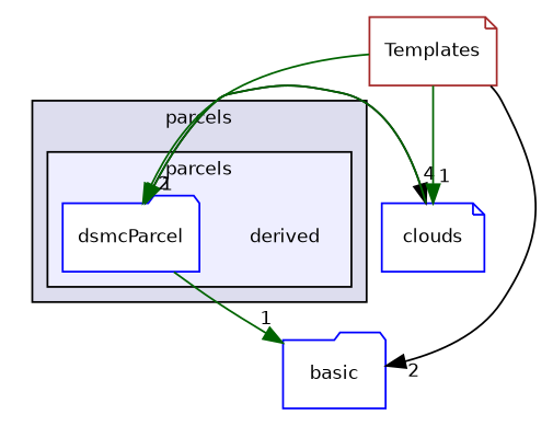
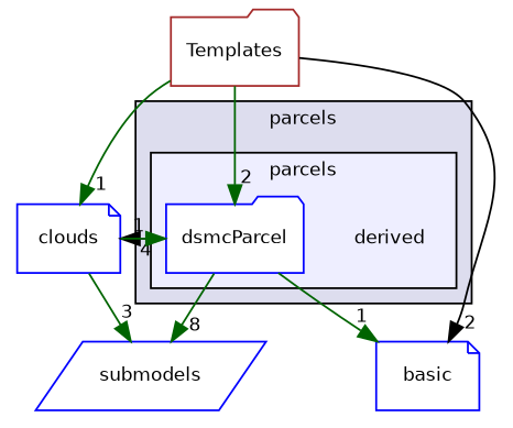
  digraph {
    compound=true
    node [color=blue fontname=Helvetica fontsize=10 shape=folder]
    edge [color=darkgreen headlabel=1 labeldistance=1.5 labelfontname=Helvetica labelfontsize=10]
    n1 [color=darkorange label=derived shape=plaintext]
    n2 [fillcolor=white label=dsmcParcel style=filled]
    n3 [label=clouds shape=note]
-   n5 [label=basic]
-   n6 [color=brown label=Templates shape=note]
+   n4 [label=submodels shape=parallelogram]
+   n5 [label=basic shape=note]
+   n6 [color=brown label=Templates]
    subgraph cluster_1 {
      bgcolor="#ddddee"
      fontname=Helvetica
      fontsize=10
      label=parcels
      pencolor=black
      subgraph cluster_2 {
        bgcolor="#eeeeff"
        fontname=Helvetica
        fontsize=10
        label=parcels
        pencolor=black
        n1
        n2
      }
    }
    n2 -> n3 [color=black headlabel=4]
+   n2 -> n4 [headlabel=8]
    n2 -> n5
    n3 -> n2
+   n3 -> n4 [headlabel=3]
    n6 -> n2 [headlabel=2]
    n6 -> n3
    n6 -> n5 [color=black headlabel=2]
  }
